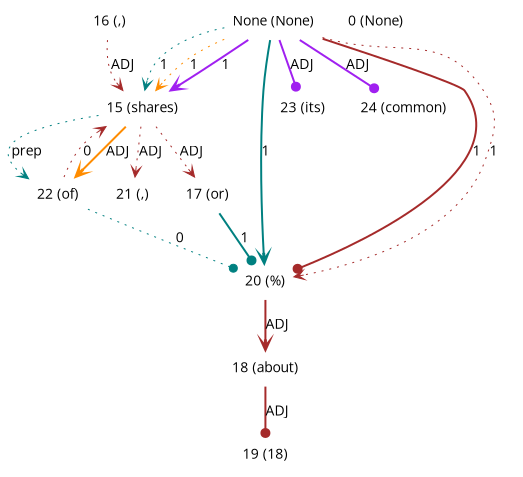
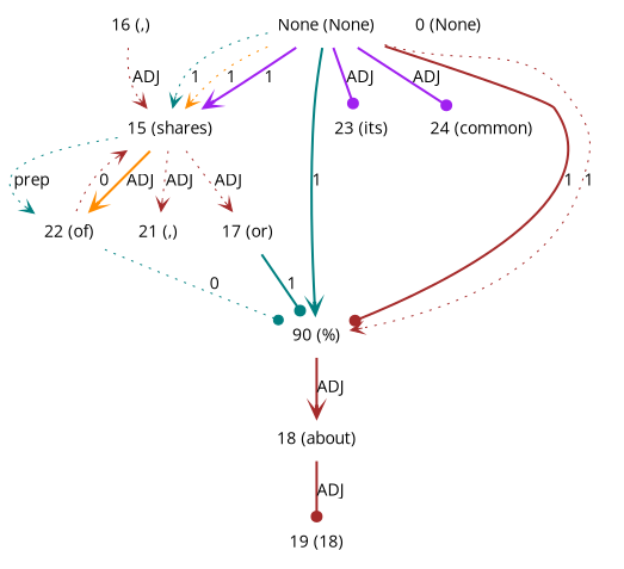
  digraph {
    fontname="Open Sans"
    node [color=gray40 fontname="Open Sans" shape=plaintext]
    edge [arrowhead=vee color=brown dir=forward fontname="Open Sans" style=dotted]
    n1 [label="None (None)"]
    n2 [label="15 (shares)"]
-   n3 [label="20 (%)"]
+   n3 [label="90 (%)"]
    n4 [label="23 (its)"]
    n5 [label="24 (common)"]
    n6 [label="17 (or)"]
    n7 [color=darkgreen label="21 (,)"]
    n8 [label="22 (of)"]
    n9 [label="18 (about)"]
    n10 [color=darkgreen label="16 (,)"]
    n11 [color=darkgreen label="19 (18)"]
    n12 [label="0 (None)"]
    n1 -> n2 [color=darkorange label=1]
    n1 -> n2 [color=purple label=1 style=bold]
    n1 -> n2 [color=teal label=1]
    n1 -> n3 [color=teal label=1 style=bold]
    n1 -> n3 [arrowhead=dot label=1 style=bold]
    n1 -> n3 [label=1]
    n1 -> n4 [arrowhead=dot color=purple label=ADJ style=bold]
    n1 -> n5 [arrowhead=dot color=purple label=ADJ style=bold]
    n2 -> n6 [label=ADJ]
    n2 -> n7 [label=ADJ]
    n2 -> n8 [color=darkorange label=ADJ style=bold]
    n2 -> n8 [color=teal label=prep]
    n3 -> n9 [label=ADJ style=bold]
    n6 -> n3 [arrowhead=dot color=teal label=1 style=bold]
    n8 -> n2 [label=0]
    n8 -> n3 [arrowhead=dot color=teal label=0]
    n9 -> n11 [arrowhead=dot label=ADJ style=bold]
    n10 -> n2 [label=ADJ]
  }
